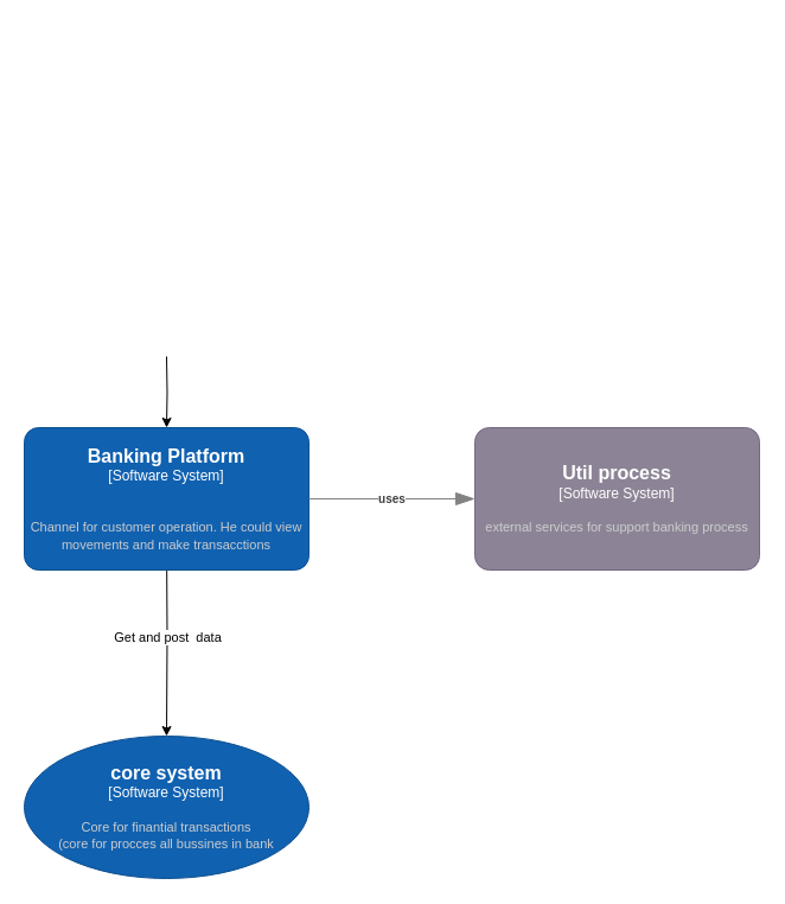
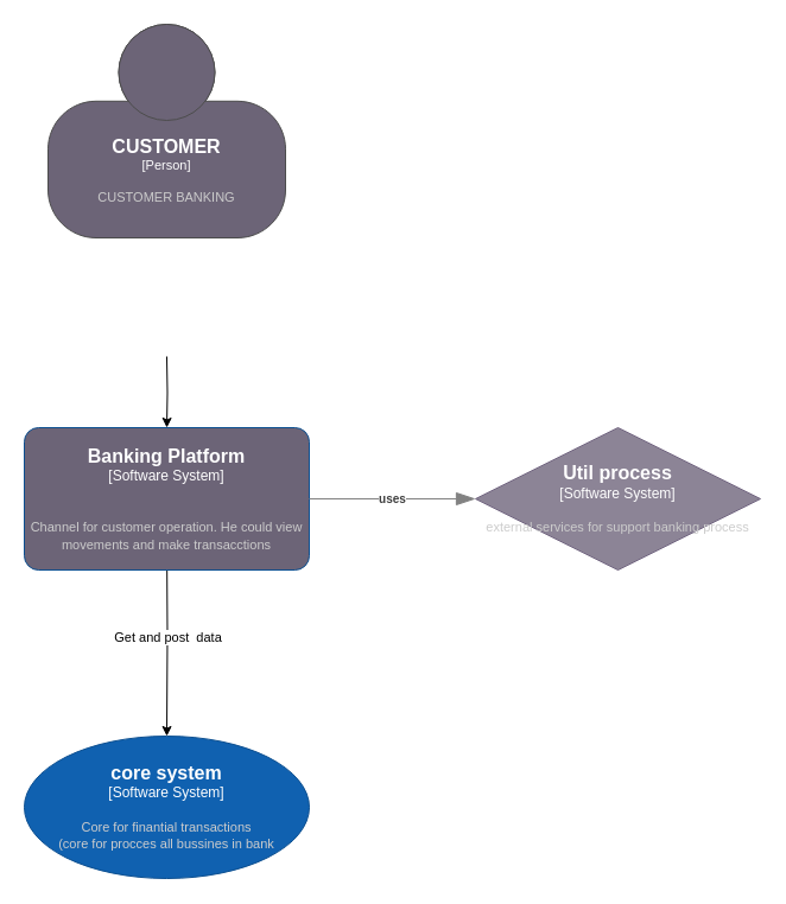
  <mxCell id="0" />
  <mxCell id="1" parent="0" />
  <mxCell id="2" value="" style="edgeStyle=orthogonalEdgeStyle;rounded=0;orthogonalLoop=1;jettySize=auto;html=1;" edge="1" parent="1" target="8"><mxGeometry relative="1" as="geometry"><mxPoint x="140" y="450" as="sourcePoint" /><mxPoint x="140" y="640" as="targetPoint" /></mxGeometry></mxCell>
  <mxCell id="3" value="Get and post&amp;nbsp; data" style="edgeLabel;html=1;align=center;verticalAlign=middle;resizable=0;points=[];" connectable="0" vertex="1" parent="2"><mxGeometry x="0.016" y="-1" relative="1" as="geometry"><mxPoint x="1" as="offset" /></mxGeometry></mxCell>
  <mxCell id="4" value="" style="edgeStyle=orthogonalEdgeStyle;rounded=0;orthogonalLoop=1;jettySize=auto;html=1;" edge="1" parent="1" target="6"><mxGeometry relative="1" as="geometry"><mxPoint x="140" y="300" as="sourcePoint" /></mxGeometry></mxCell>
- <mxCell id="6" value="&lt;font style=&quot;font-size: 16px&quot;&gt;&lt;b&gt;Banking Platform&lt;/b&gt;&lt;/font&gt;&lt;div&gt;[Software System]&lt;/div&gt;&lt;br&gt;&lt;div&gt;&lt;font style=&quot;font-size: 11px&quot;&gt;&lt;font color=&quot;#cccccc&quot;&gt;&#10;Channel for customer operation. He could view movements and make transacctions&lt;/font&gt;&lt;/div&gt;" style="rounded=1;whiteSpace=wrap;html=1;labelBackgroundColor=none;fillColor=#1061B0;fontColor=#ffffff;align=center;arcSize=10;strokeColor=#0D5091;metaEdit=1;resizable=0;points=[[0.25,0,0],[0.5,0,0],[0.75,0,0],[1,0.25,0],[1,0.5,0],[1,0.75,0],[0.75,1,0],[0.5,1,0],[0.25,1,0],[0,0.75,0],[0,0.5,0],[0,0.25,0]];" vertex="1" parent="1"><mxGeometry x="20" y="360" width="240" height="120" as="geometry" /></mxCell>
- <mxCell id="7" value="&lt;font style=&quot;font-size: 16px&quot;&gt;&lt;b&gt;Util process&lt;/b&gt;&lt;/font&gt;&lt;div&gt;[Software System]&lt;/div&gt;&lt;br&gt;&lt;div&gt;&lt;font style=&quot;font-size: 11px&quot;&gt;&lt;font color=&quot;#cccccc&quot;&gt;external services for support banking process&lt;/font&gt;&lt;/div&gt;" style="rounded=1;whiteSpace=wrap;html=1;labelBackgroundColor=none;fillColor=#8C8496;fontColor=#ffffff;align=center;arcSize=10;strokeColor=#736782;metaEdit=1;resizable=0;points=[[0.25,0,0],[0.5,0,0],[0.75,0,0],[1,0.25,0],[1,0.5,0],[1,0.75,0],[0.75,1,0],[0.5,1,0],[0.25,1,0],[0,0.75,0],[0,0.5,0],[0,0.25,0]];" vertex="1" parent="1"><mxGeometry x="400" y="360" width="240" height="120" as="geometry" /></mxCell>
+ <mxCell id="5" value="&lt;font style=&quot;font-size: 16px&quot;&gt;&lt;b&gt;CUSTOMER&lt;/b&gt;&lt;/font&gt;&lt;div&gt;[Person]&lt;/div&gt;&lt;br&gt;&lt;div&gt;&lt;font style=&quot;font-size: 11px&quot;&gt;&lt;font color=&quot;#cccccc&quot;&gt;CUSTOMER BANKING&lt;/font&gt;&lt;/div&gt;" style="html=1;fontSize=11;dashed=0;whiteSpace=wrap;fillColor=#6C6477;strokeColor=#4D4D4D;fontColor=#ffffff;shape=mxgraph.c4.person2;align=center;metaEdit=1;points=[[0.5,0,0],[1,0.5,0],[1,0.75,0],[0.75,1,0],[0.5,1,0],[0.25,1,0],[0,0.75,0],[0,0.5,0]];resizable=0;" vertex="1" parent="1"><mxGeometry x="40" y="20" width="200" height="180" as="geometry" /></mxCell>
+ <mxCell id="6" value="&lt;font style=&quot;font-size: 16px&quot;&gt;&lt;b&gt;Banking Platform&lt;/b&gt;&lt;/font&gt;&lt;div&gt;[Software System]&lt;/div&gt;&lt;br&gt;&lt;div&gt;&lt;font style=&quot;font-size: 11px&quot;&gt;&lt;font color=&quot;#cccccc&quot;&gt;&#10;Channel for customer operation. He could view movements and make transacctions&lt;/font&gt;&lt;/div&gt;" style="rounded=1;whiteSpace=wrap;html=1;labelBackgroundColor=none;fillColor=#6c6477;fontColor=#ffffff;align=center;arcSize=10;strokeColor=#0D5091;metaEdit=1;resizable=0;points=[[0.25,0,0],[0.5,0,0],[0.75,0,0],[1,0.25,0],[1,0.5,0],[1,0.75,0],[0.75,1,0],[0.5,1,0],[0.25,1,0],[0,0.75,0],[0,0.5,0],[0,0.25,0]];" vertex="1" parent="1"><mxGeometry x="20" y="360" width="240" height="120" as="geometry" /></mxCell>
+ <mxCell id="7" value="&lt;font style=&quot;font-size: 16px&quot;&gt;&lt;b&gt;Util process&lt;/b&gt;&lt;/font&gt;&lt;div&gt;[Software System]&lt;/div&gt;&lt;br&gt;&lt;div&gt;&lt;font style=&quot;font-size: 11px&quot;&gt;&lt;font color=&quot;#cccccc&quot;&gt;external services for support banking process&lt;/font&gt;&lt;/div&gt;" style="rhombus;whiteSpace=wrap;html=1;labelBackgroundColor=none;fillColor=#8C8496;fontColor=#ffffff;align=center;arcSize=10;strokeColor=#736782;metaEdit=1;resizable=0;points=[[0.25,0,0],[0.5,0,0],[0.75,0,0],[1,0.25,0],[1,0.5,0],[1,0.75,0],[0.75,1,0],[0.5,1,0],[0.25,1,0],[0,0.75,0],[0,0.5,0],[0,0.25,0]];" vertex="1" parent="1"><mxGeometry x="400" y="360" width="240" height="120" as="geometry" /></mxCell>
  <mxCell id="8" value="&lt;font style=&quot;font-size: 16px&quot;&gt;&lt;b&gt;core system&lt;/b&gt;&lt;/font&gt;&lt;div&gt;[Software System]&lt;/div&gt;&lt;br&gt;&lt;div&gt;&lt;font style=&quot;font-size: 11px&quot;&gt;&lt;font color=&quot;#cccccc&quot;&gt;Core for finantial transactions&#10;(core for procces all bussines in bank&lt;/font&gt;&lt;/div&gt;" style="ellipse;whiteSpace=wrap;html=1;labelBackgroundColor=none;fillColor=#1061B0;fontColor=#ffffff;align=center;arcSize=10;strokeColor=#0D5091;metaEdit=1;resizable=0;points=[[0.25,0,0],[0.5,0,0],[0.75,0,0],[1,0.25,0],[1,0.5,0],[1,0.75,0],[0.75,1,0],[0.5,1,0],[0.25,1,0],[0,0.75,0],[0,0.5,0],[0,0.25,0]];" vertex="1" parent="1"><mxGeometry x="20" y="620" width="240" height="120" as="geometry" /></mxCell>
  <mxCell id="9" value="&lt;div style=&quot;text-align: left&quot;&gt;&lt;div style=&quot;text-align: center&quot;&gt;&lt;b&gt;uses&lt;/b&gt;&lt;/div&gt;" style="endArrow=blockThin;html=1;fontSize=10;fontColor=#404040;strokeWidth=1;endFill=1;strokeColor=#828282;elbow=vertical;metaEdit=1;endSize=14;startSize=14;jumpStyle=arc;jumpSize=16;rounded=0;edgeStyle=orthogonalEdgeStyle;exitX=1;exitY=0.5;exitDx=0;exitDy=0;exitPerimeter=0;entryX=0;entryY=0.5;entryDx=0;entryDy=0;entryPerimeter=0;" edge="1" parent="1" source="6" target="7"><mxGeometry width="240" relative="1" as="geometry"><mxPoint x="260" y="280" as="sourcePoint" /><mxPoint x="410" y="420" as="targetPoint" /></mxGeometry></mxCell>
